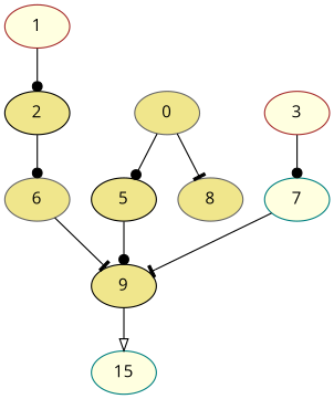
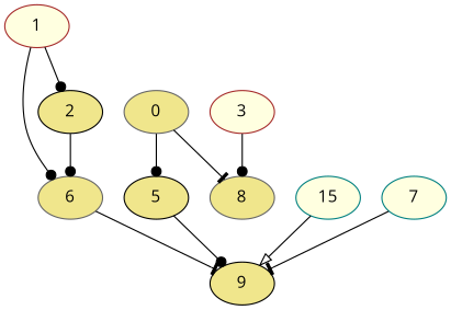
  digraph {
    fontname="Open Sans"
    node [alpha=0.09 color=gray40 fillcolor=khaki fontname="Open Sans" style=filled]
    edge [arrowhead=dot fontname="Open Sans"]
    1 [alpha=0.15 color=brown expect_size=47388672 fillcolor=lightyellow]
    6 [alpha=0.16 expect_size=9240576]
    2 [color=black expect_size=34228224]
    5 [color=black expect_size=32246784]
    9 [alpha=0.13 color=black expect_size=19854336]
    n6 [alpha=0.14 color=teal expect_size=14129152 fillcolor=lightyellow label=15]
    3 [alpha=0.18 color=brown expect_size=28097536 fillcolor=lightyellow]
    7 [alpha=0.06 color=teal expect_size=41040896 fillcolor=lightyellow]
    n9 [alpha=0.01 expect_size=7184384 label=0]
    8 [alpha=0.02 expect_size=7248896]
+   1 -> 6
    1 -> 2
    6 -> 9 [arrowhead=tee]
    2 -> 6
    5 -> 9
-   9 -> n6 [arrowhead=onormal]
-   3 -> 7
+   n6 -> 9 [arrowhead=onormal]
+   3 -> 8
    7 -> 9 [arrowhead=tee]
    n9 -> 5
    n9 -> 8 [arrowhead=tee]
  }
